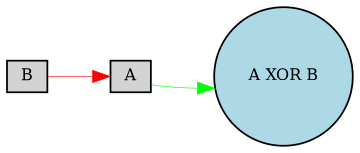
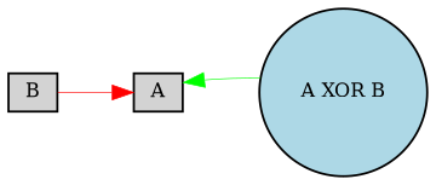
  digraph {
    rankdir=LR
    node [fillcolor=lightgray fontsize=9 shape=box style=filled]
    edge [style=solid]
    A [height=0.2 width=0.2]
    "A XOR B" [fillcolor=lightblue height=0.2 shape=circle width=0.2]
    B [height=0.2 width=0.2]
-   A -> "A XOR B" [color=green penwidth=0.3463003781262247]
+   "A XOR B" -> A [color=green penwidth=0.3463003781262247]
    B -> A [color=red penwidth=0.35506896490827355]
  }
